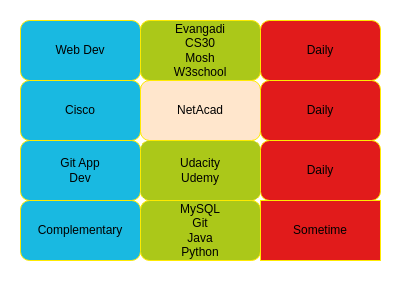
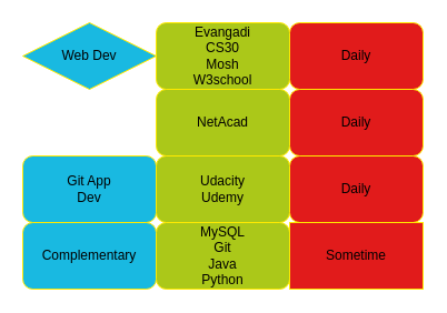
  <mxCell id="0" />
  <mxCell id="1" parent="0" />
- <mxCell id="2" value="Web Dev" style="rounded=1;whiteSpace=wrap;html=1;fillColor=#19B9E1;strokeColor=#FFEA00;" vertex="1" parent="1"><mxGeometry x="20" y="20" width="120" height="60" as="geometry" /></mxCell>
- <mxCell id="3" value="Udacity&lt;div&gt;Udemy&lt;/div&gt;" style="rounded=1;whiteSpace=wrap;html=1;fillColor=#ABC819;strokeColor=#FFEA00;dashed=1;" vertex="1" parent="1"><mxGeometry x="140" y="140" width="120" height="60" as="geometry" /></mxCell>
- <mxCell id="4" value="Cisco" style="rounded=1;whiteSpace=wrap;html=1;fillColor=#19B9E1;strokeColor=#FFEA00;" vertex="1" parent="1"><mxGeometry x="20" y="80" width="120" height="60" as="geometry" /></mxCell>
- <mxCell id="5" value="NetAcad" style="rounded=1;whiteSpace=wrap;html=1;fillColor=#ffe6cc;strokeColor=#FFEA00;" vertex="1" parent="1"><mxGeometry x="140" y="80" width="120" height="60" as="geometry" /></mxCell>
+ <mxCell id="2" value="Web Dev" style="rhombus;whiteSpace=wrap;html=1;fillColor=#19B9E1;strokeColor=#FFEA00;" vertex="1" parent="1"><mxGeometry x="20" y="20" width="120" height="60" as="geometry" /></mxCell>
+ <mxCell id="3" value="Udacity&lt;div&gt;Udemy&lt;/div&gt;" style="rounded=1;whiteSpace=wrap;html=1;fillColor=#ABC819;strokeColor=#FFEA00;" vertex="1" parent="1"><mxGeometry x="140" y="140" width="120" height="60" as="geometry" /></mxCell>
+ <mxCell id="5" value="NetAcad" style="rounded=1;whiteSpace=wrap;html=1;fillColor=#ABC819;strokeColor=#FFEA00;" vertex="1" parent="1"><mxGeometry x="140" y="80" width="120" height="60" as="geometry" /></mxCell>
  <mxCell id="6" value="Evangadi&lt;br&gt;CS30&lt;br&gt;Mosh&lt;br&gt;W3school" style="rounded=1;whiteSpace=wrap;html=1;fillColor=#ABC819;strokeColor=#FFEA00;" vertex="1" parent="1"><mxGeometry x="140" y="20" width="120" height="60" as="geometry" /></mxCell>
  <mxCell id="7" value="Git App&lt;div&gt;Dev&lt;/div&gt;" style="rounded=1;whiteSpace=wrap;html=1;fillColor=#19B9E1;strokeColor=#FFEA00;" vertex="1" parent="1"><mxGeometry x="20" y="140" width="120" height="60" as="geometry" /></mxCell>
  <mxCell id="8" value="MySQL&lt;div&gt;Git&lt;/div&gt;&lt;div&gt;Java&lt;/div&gt;&lt;div&gt;Python&lt;/div&gt;" style="rounded=1;whiteSpace=wrap;html=1;fillColor=#ABC819;strokeColor=#FFEA00;" vertex="1" parent="1"><mxGeometry x="140" y="200" width="120" height="60" as="geometry" /></mxCell>
  <mxCell id="9" value="Complementary" style="rounded=1;whiteSpace=wrap;html=1;fillColor=#19B9E1;strokeColor=#FFEA00;" vertex="1" parent="1"><mxGeometry x="20" y="200" width="120" height="60" as="geometry" /></mxCell>
  <mxCell id="10" value="Daily" style="rounded=1;whiteSpace=wrap;html=1;fillColor=#E11B1B;strokeColor=#FFEA00;" vertex="1" parent="1"><mxGeometry x="260" y="140" width="120" height="60" as="geometry" /></mxCell>
  <mxCell id="11" value="Daily" style="rounded=1;whiteSpace=wrap;html=1;fillColor=#E11B1B;strokeColor=#FFEA00;" vertex="1" parent="1"><mxGeometry x="260" y="80" width="120" height="60" as="geometry" /></mxCell>
  <mxCell id="12" value="Daily" style="rounded=1;whiteSpace=wrap;html=1;fillColor=#E11B1B;strokeColor=#FFEA00;" vertex="1" parent="1"><mxGeometry x="260" y="20" width="120" height="60" as="geometry" /></mxCell>
  <mxCell id="13" value="Sometime" style="whiteSpace=wrap;html=1;fillColor=#E11B1B;strokeColor=#FFEA00;rounded=0;" vertex="1" parent="1"><mxGeometry x="260" y="200" width="120" height="60" as="geometry" /></mxCell>
